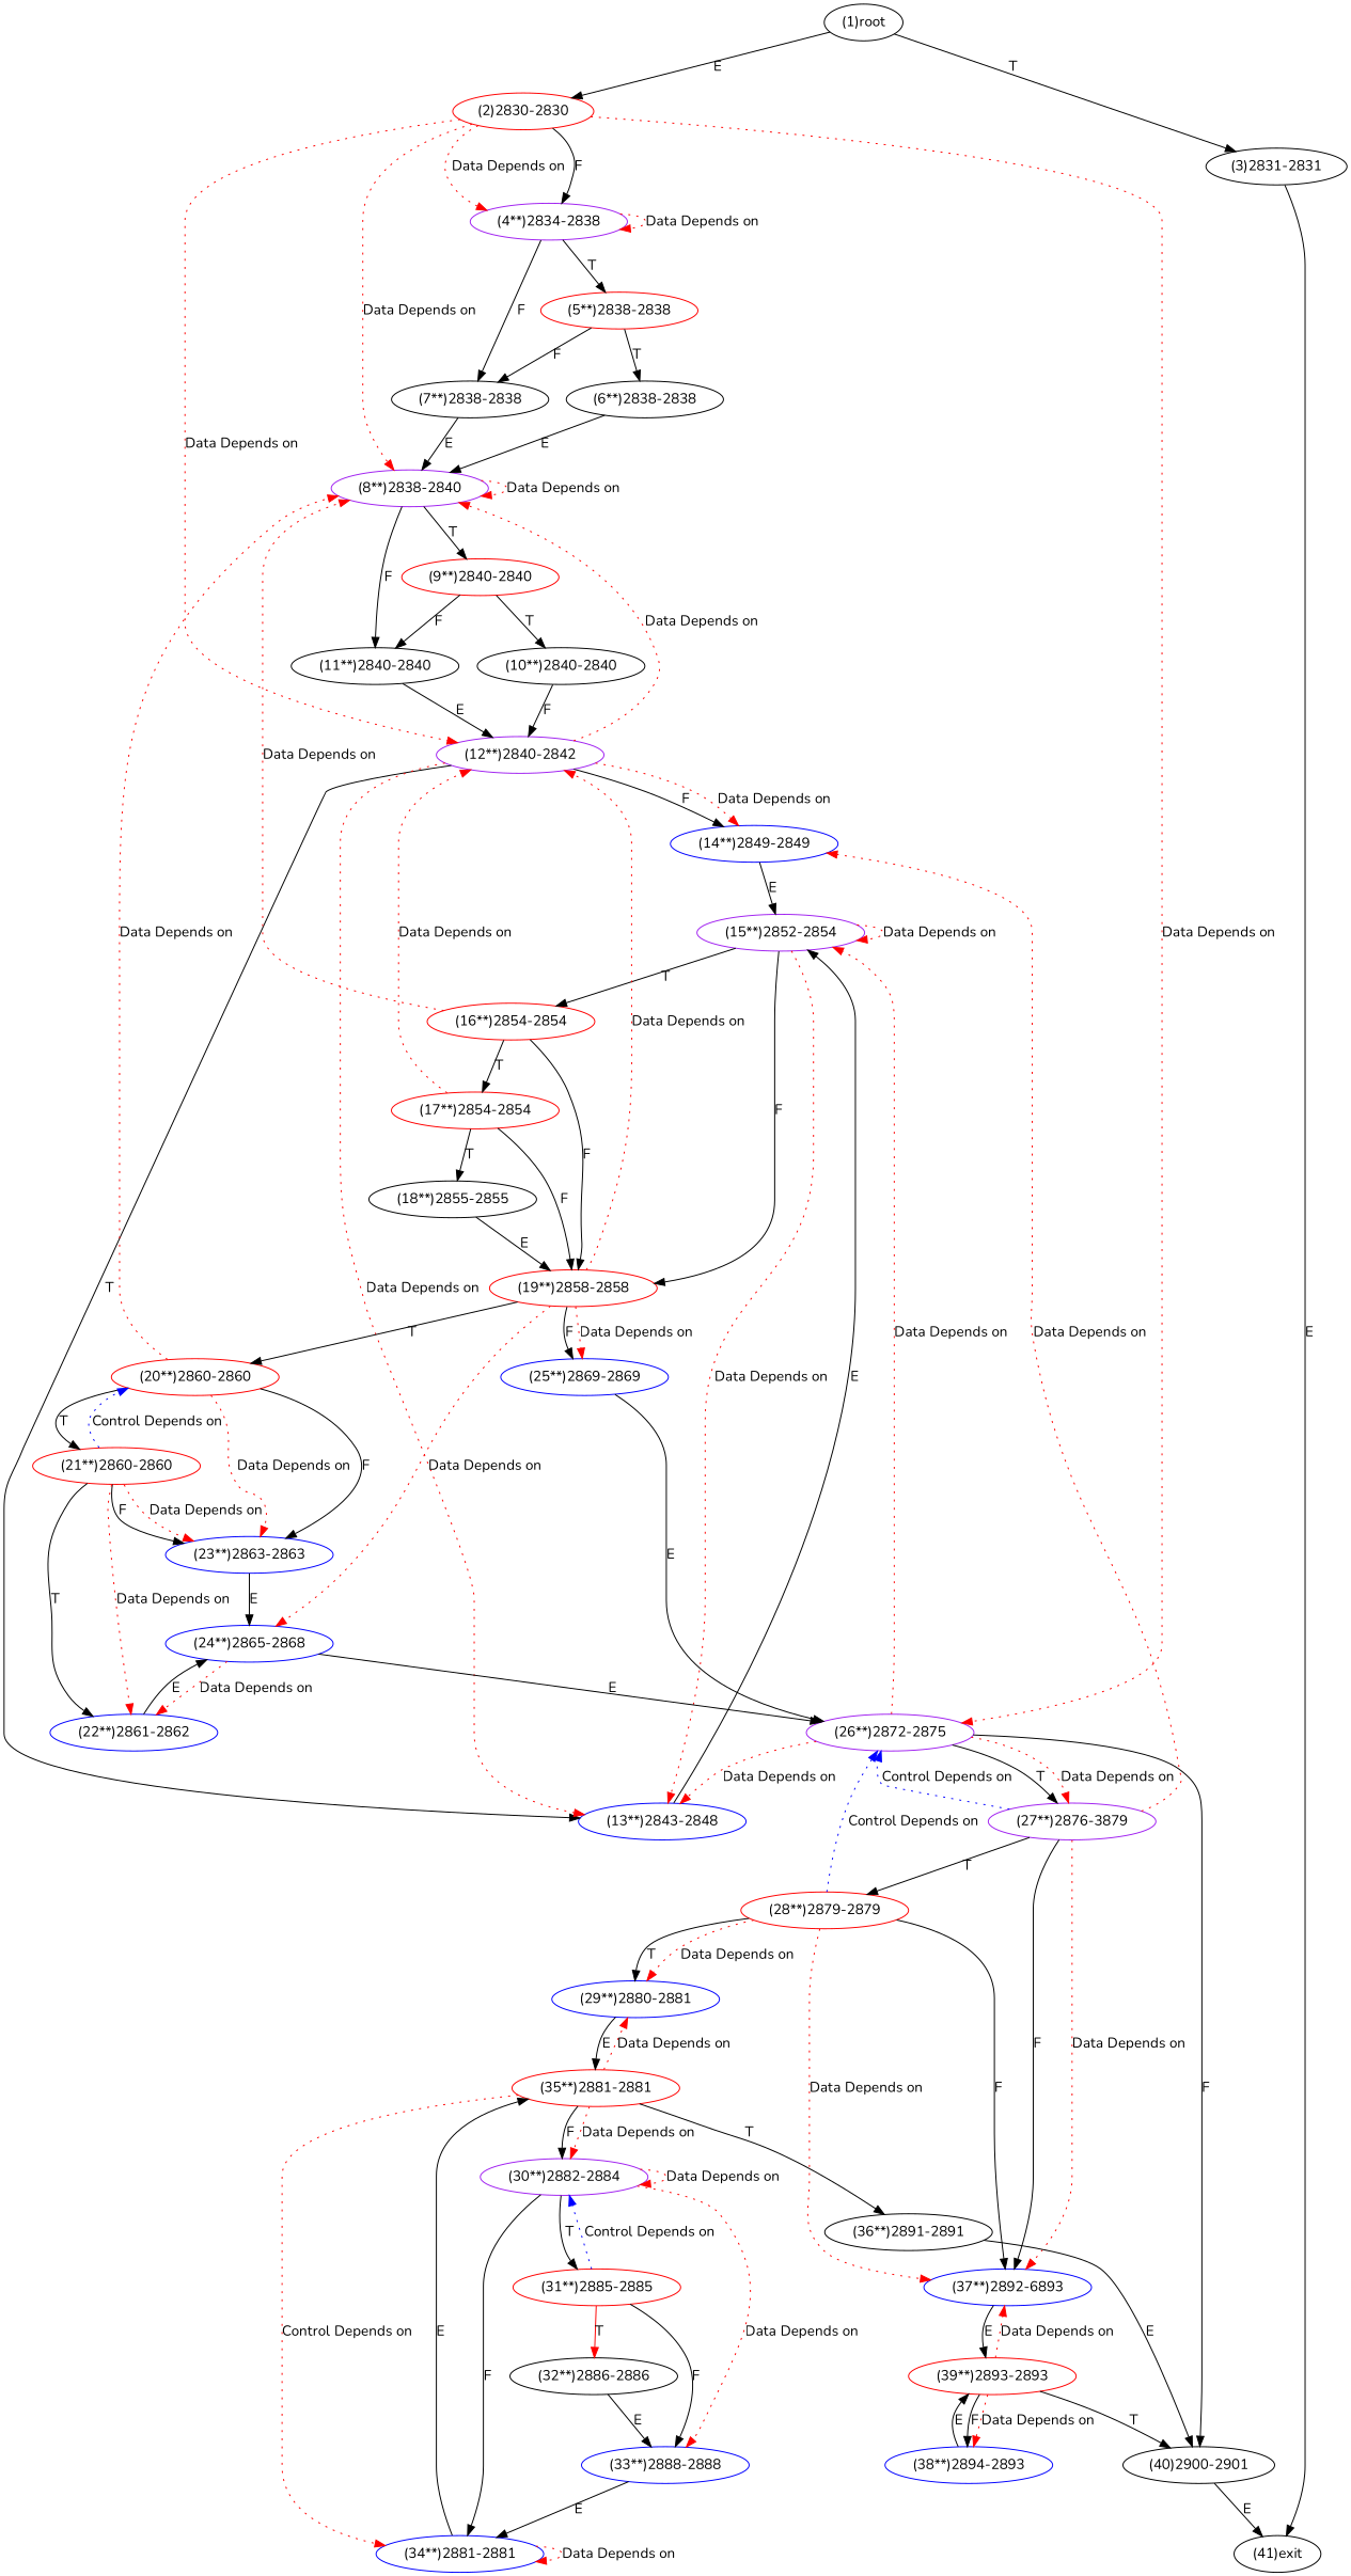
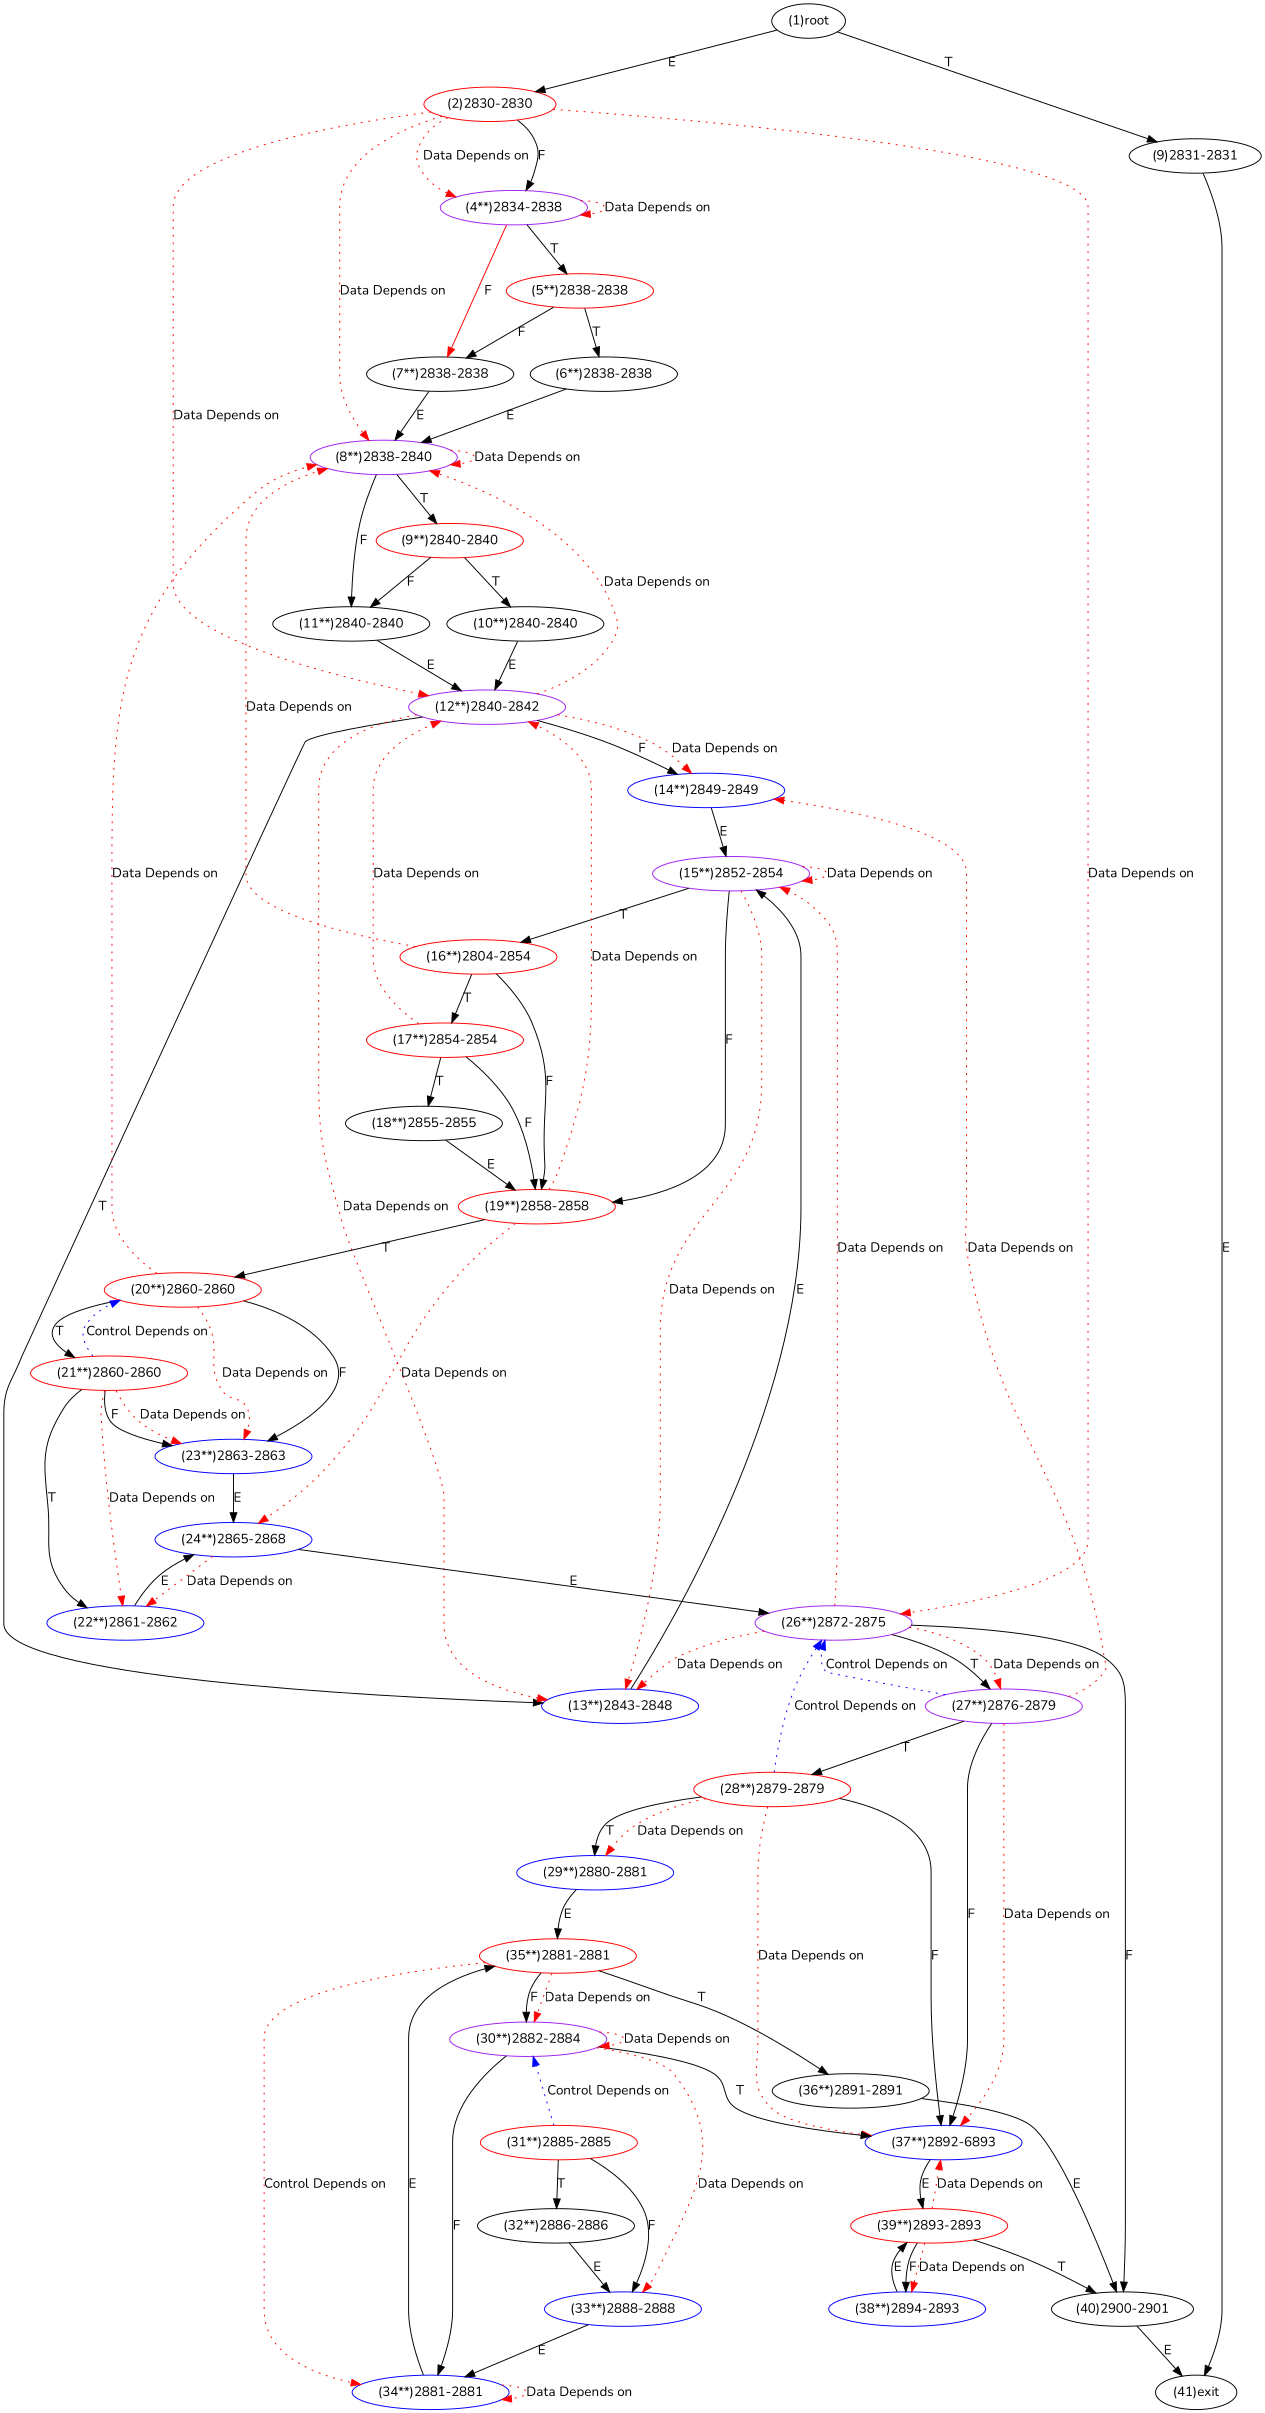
  digraph {
    fontname=Nunito
    node [fontname=Nunito color=red]
    edge [fontname=Nunito]
    n1 [label="(1)root" color=""]
    n2 [label="(2)2830-2830"]
-   n3 [label="(3)2831-2831" color=""]
+   n3 [label="(9)2831-2831" color=""]
    n4 [color=purple label="(4**)2834-2838"]
    n5 [color=purple label="(8**)2838-2840"]
    n6 [color=purple label="(12**)2840-2842"]
    n7 [color=purple label="(26**)2872-2875"]
    n8 [label="(41)exit" color=""]
    n9 [label="(5**)2838-2838"]
    n10 [label="(7**)2838-2838" color=""]
    n11 [label="(9**)2840-2840"]
    n12 [label="(11**)2840-2840" color=""]
    n13 [color=blue label="(13**)2843-2848"]
    n14 [color=blue label="(14**)2849-2849"]
    n15 [color=purple label="(15**)2852-2854"]
-   n16 [label="(16**)2854-2854"]
+   n16 [label="(16**)2804-2854"]
    n17 [label="(19**)2858-2858"]
-   n18 [color=purple label="(27**)2876-3879"]
+   n18 [color=purple label="(27**)2876-2879"]
    n19 [label="(40)2900-2901" color=""]
    n20 [label="(6**)2838-2838" color=""]
    n21 [label="(10**)2840-2840" color=""]
    n22 [label="(17**)2854-2854"]
    n23 [label="(20**)2860-2860"]
-   n24 [color=blue label="(25**)2869-2869"]
    n25 [color=blue label="(24**)2865-2868"]
    n26 [label="(18**)2855-2855" color=""]
    n27 [label="(21**)2860-2860"]
    n28 [color=blue label="(23**)2863-2863"]
    n29 [color=blue label="(22**)2861-2862"]
    n30 [label="(28**)2879-2879"]
    n31 [color=blue label="(37**)2892-6893"]
    n32 [color=blue label="(29**)2880-2881"]
    n33 [label="(39**)2893-2893"]
    n34 [label="(35**)2881-2881"]
    n35 [color=purple label="(30**)2882-2884"]
    n36 [color=blue label="(34**)2881-2881"]
    n37 [label="(36**)2891-2891" color=""]
    n38 [label="(31**)2885-2885"]
    n39 [label="(32**)2886-2886" color=""]
    n40 [color=blue label="(33**)2888-2888"]
    n41 [color=blue label="(38**)2894-2893"]
    n1 -> n2 [label=E]
    n1 -> n3 [label=T]
    n2 -> n4 [label=F]
    n2 -> n4 [color=red label="Data Depends on" style=dotted]
    n2 -> n5 [color=red label="Data Depends on" style=dotted]
    n2 -> n6 [color=red label="Data Depends on" style=dotted]
    n2 -> n7 [color=red label="Data Depends on" style=dotted]
    n3 -> n8 [label=E]
    n4 -> n4 [color=red label="Data Depends on" style=dotted]
    n4 -> n9 [label=T]
-   n4 -> n10 [label=F]
+   n4 -> n10 [label=F color=red]
    n5 -> n5 [color=red label="Data Depends on" style=dotted]
    n5 -> n11 [label=T]
    n5 -> n12 [label=F]
    n6 -> n5 [color=red label="Data Depends on" style=dotted]
    n6 -> n13 [label=T]
    n6 -> n13 [color=red label="Data Depends on" style=dotted]
    n6 -> n14 [label=F]
    n6 -> n14 [color=red label="Data Depends on" style=dotted]
    n7 -> n13 [color=red label="Data Depends on" style=dotted]
    n7 -> n15 [color=red label="Data Depends on" style=dotted]
    n7 -> n18 [label=T]
    n7 -> n18 [color=red label="Data Depends on" style=dotted]
    n7 -> n19 [label=F]
    n9 -> n10 [label=F]
    n9 -> n20 [label=T]
    n10 -> n5 [label=E]
    n11 -> n12 [label=F]
    n11 -> n21 [label=T]
    n12 -> n6 [label=E]
    n13 -> n15 [label=E]
    n14 -> n15 [label=E]
    n15 -> n13 [color=red label="Data Depends on" style=dotted]
    n15 -> n15 [color=red label="Data Depends on" style=dotted]
    n15 -> n16 [label=T]
    n15 -> n17 [label=F]
    n16 -> n5 [color=red label="Data Depends on" style=dotted]
    n16 -> n17 [label=F]
    n16 -> n22 [label=T]
    n17 -> n6 [color=red label="Data Depends on" style=dotted]
    n17 -> n23 [label=T]
-   n17 -> n24 [label=F]
-   n17 -> n24 [color=red label="Data Depends on" style=dotted]
    n17 -> n25 [color=red label="Data Depends on" style=dotted]
    n18 -> n7 [color=blue label="Control Depends on" style=dotted]
    n18 -> n14 [color=red label="Data Depends on" style=dotted]
    n18 -> n30 [label=T]
    n18 -> n31 [label=F]
    n18 -> n31 [color=red label="Data Depends on" style=dotted]
    n19 -> n8 [label=E]
    n20 -> n5 [label=E]
-   n21 -> n6 [label=F]
+   n21 -> n6 [label=E]
    n22 -> n6 [color=red label="Data Depends on" style=dotted]
    n22 -> n17 [label=F]
    n22 -> n26 [label=T]
    n23 -> n5 [color=red label="Data Depends on" style=dotted]
    n23 -> n27 [label=T]
    n23 -> n28 [label=F]
    n23 -> n28 [color=red label="Data Depends on" style=dotted]
-   n24 -> n7 [label=E]
    n25 -> n7 [label=E]
    n25 -> n29 [color=red label="Data Depends on" style=dotted]
    n26 -> n17 [label=E]
    n27 -> n23 [color=blue label="Control Depends on" style=dotted]
    n27 -> n28 [label=F]
    n27 -> n28 [color=red label="Data Depends on" style=dotted]
    n27 -> n29 [label=T]
    n27 -> n29 [color=red label="Data Depends on" style=dotted]
    n28 -> n25 [label=E]
    n29 -> n25 [label=E]
    n30 -> n7 [color=blue label="Control Depends on" style=dotted]
    n30 -> n31 [label=F]
    n30 -> n31 [color=red label="Data Depends on" style=dotted]
    n30 -> n32 [label=T]
    n30 -> n32 [color=red label="Data Depends on" style=dotted]
    n31 -> n33 [label=E]
    n32 -> n34 [label=E]
    n33 -> n19 [label=T]
    n33 -> n31 [color=red label="Data Depends on" style=dotted]
    n33 -> n41 [label=F]
    n33 -> n41 [color=red label="Data Depends on" style=dotted]
-   n34 -> n32 [color=red label="Data Depends on" style=dotted]
    n34 -> n35 [label=F]
    n34 -> n35 [color=red label="Data Depends on" style=dotted]
    n34 -> n36 [color=red label="Control Depends on" style=dotted]
    n34 -> n37 [label=T]
    n35 -> n35 [color=red label="Data Depends on" style=dotted]
    n35 -> n36 [label=F]
-   n35 -> n38 [label=T]
+   n35 -> n31 [label=T]
    n35 -> n40 [color=red label="Data Depends on" style=dotted]
    n36 -> n34 [label=E]
    n36 -> n36 [color=red label="Data Depends on" style=dotted]
    n37 -> n19 [label=E]
    n38 -> n35 [color=blue label="Control Depends on" style=dotted]
-   n38 -> n39 [label=T color=red]
+   n38 -> n39 [label=T]
    n38 -> n40 [label=F]
    n39 -> n40 [label=E]
    n40 -> n36 [label=E]
    n41 -> n33 [label=E]
  }
